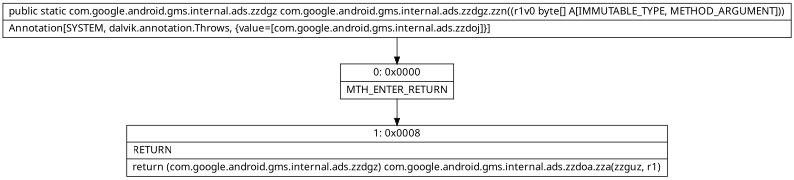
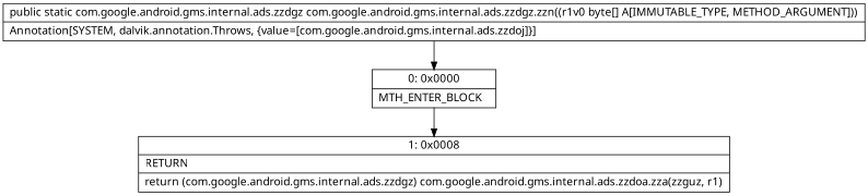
  digraph {
    fontname="Noto Sans"
    node [shape=record fontname="Noto Sans"]
    edge [fontname="Noto Sans"]
-   n1 [label="{0\:\ 0x0000|MTH_ENTER_RETURN\l}"]
+   n1 [label="{0\:\ 0x0000|MTH_ENTER_BLOCK\l}"]
    n2 [label="{1\:\ 0x0008|RETURN\l|return (com.google.android.gms.internal.ads.zzdgz) com.google.android.gms.internal.ads.zzdoa.zza(zzguz, r1)\l}"]
    n3 [label="{public static com.google.android.gms.internal.ads.zzdgz com.google.android.gms.internal.ads.zzdgz.zzn((r1v0 byte[] A[IMMUTABLE_TYPE, METHOD_ARGUMENT]))  | Annotation[SYSTEM, dalvik.annotation.Throws, \{value=[com.google.android.gms.internal.ads.zzdoj]\}]\l}"]
    n1 -> n2
    n3 -> n1
  }
